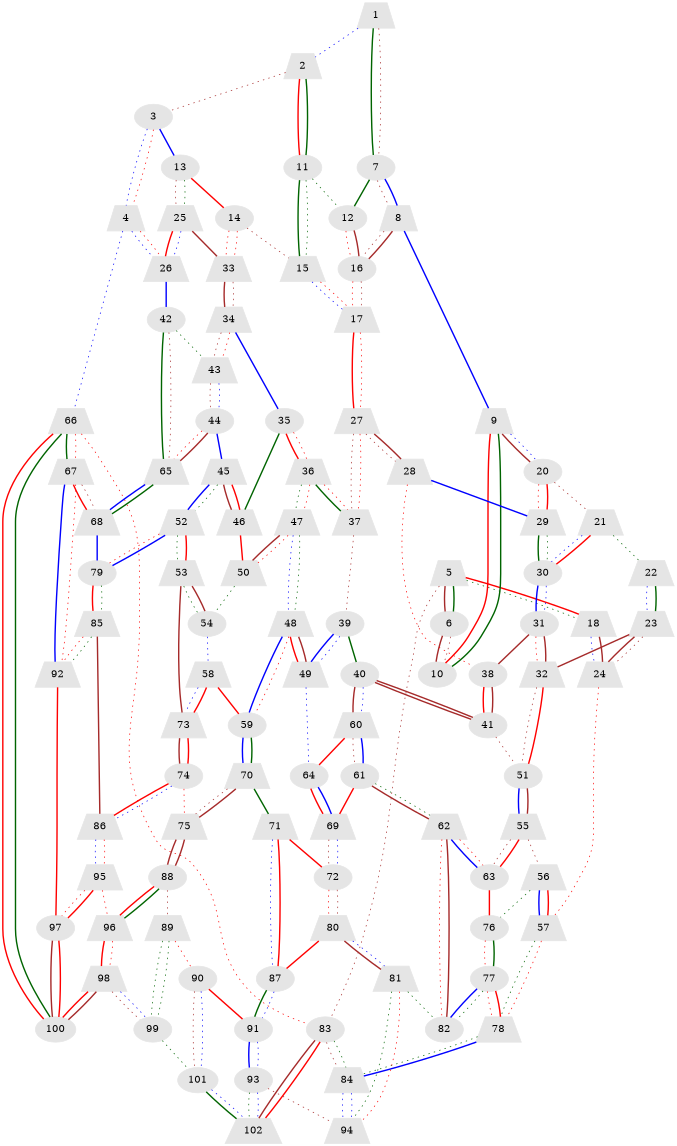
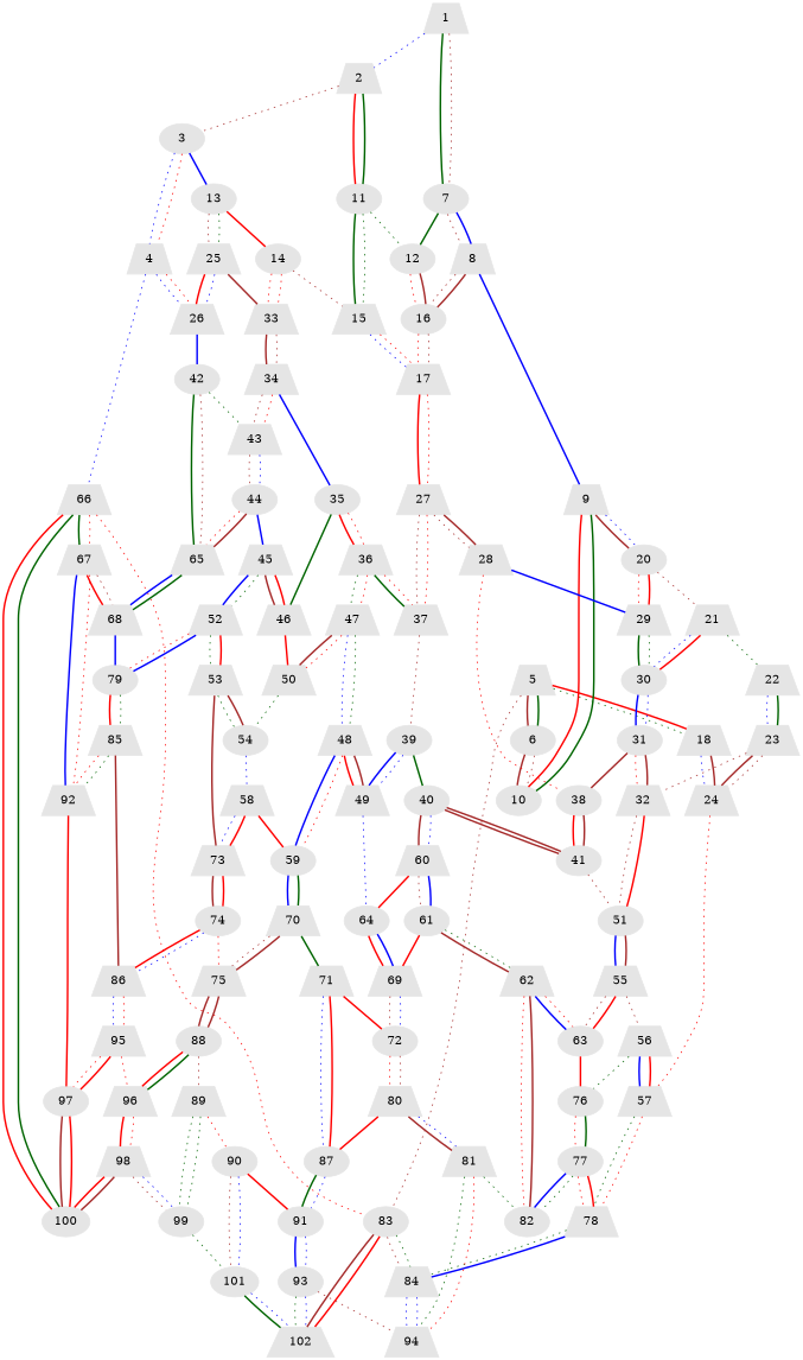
  graph {
    node [color=gray90 shape=trapezium style=filled]
    edge [color=red style=dotted]
    1
    2
    7 [shape=ellipse]
    3 [shape=ellipse]
    11 [shape=ellipse]
    8
    12 [shape=ellipse]
    4
    13 [shape=ellipse]
    15
    26
    66
    14 [shape=ellipse]
    25
    6 [shape=ellipse]
    5
    18
    83 [shape=ellipse]
    42 [shape=ellipse]
    67
    100 [shape=ellipse]
    10 [shape=ellipse]
    24
    84
    102
    9
    16 [shape=ellipse]
    20 [shape=ellipse]
    17
    21
    29
    33
    34
    27
    28
    37
    57
    22
    23
    30 [shape=ellipse]
    31 [shape=ellipse]
    32
    51 [shape=ellipse]
    78
    43
    65
    38 [shape=ellipse]
    39 [shape=ellipse]
    41 [shape=ellipse]
    55
    35 [shape=ellipse]
    36
    46
    44 [shape=ellipse]
    47
    50
    48
    40 [shape=ellipse]
    49
    60
    64 [shape=ellipse]
    61 [shape=ellipse]
    68
    45
    52
    53
    79 [shape=ellipse]
    54 [shape=ellipse]
    59 [shape=ellipse]
    70
    69
    58
    56
    63 [shape=ellipse]
    73
    85
    74 [shape=ellipse]
    76 [shape=ellipse]
    77 [shape=ellipse]
    71
    75
    62
    82 [shape=ellipse]
    72 [shape=ellipse]
    92
    97 [shape=ellipse]
    80
    87 [shape=ellipse]
    88 [shape=ellipse]
    91 [shape=ellipse]
    81
    86
    95
    89
    96
    94
    93 [shape=ellipse]
    90 [shape=ellipse]
    99 [shape=ellipse]
    98
    101 [shape=ellipse]
    1 -- 2 [color=blue]
    1 -- 7 [color=darkgreen style=bold]
    1 -- 7 [color=brown]
    2 -- 3 [color=brown]
    2 -- 11 [style=bold]
    2 -- 11 [color=darkgreen style=bold]
    7 -- 8 [color=brown]
    7 -- 8 [color=blue style=bold]
    7 -- 12 [color=darkgreen style=bold]
    3 -- 4 [color=blue]
    3 -- 4
    3 -- 13 [color=blue style=bold]
    11 -- 12 [color=darkgreen]
    11 -- 15 [color=darkgreen style=bold]
    11 -- 15 [color=darkgreen]
    8 -- 9 [color=blue style=bold]
    8 -- 16 [color=brown]
    8 -- 16 [color=brown style=bold]
    12 -- 16
    12 -- 16 [color=brown style=bold]
    4 -- 26 [color=blue]
    4 -- 26
    4 -- 66 [color=blue]
    13 -- 14 [style=bold]
    13 -- 25 [color=brown]
    13 -- 25 [color=darkgreen]
    15 -- 17 [color=blue]
    15 -- 17
    26 -- 42 [color=blue style=bold]
    66 -- 83
    66 -- 67 [color=darkgreen style=bold]
    66 -- 67
    66 -- 100 [style=bold]
    66 -- 100 [color=darkgreen style=bold]
    14 -- 15 [color=brown]
    14 -- 33
    14 -- 33
    25 -- 26 [style=bold]
    25 -- 26 [color=blue]
    25 -- 33 [color=brown style=bold]
    6 -- 10 [color=brown style=bold]
    6 -- 10 [color=brown]
    5 -- 6 [color=brown style=bold]
    5 -- 6 [color=darkgreen style=bold]
    5 -- 18 [color=darkgreen]
    5 -- 18 [style=bold]
    5 -- 83 [color=brown]
    18 -- 24 [color=blue]
    18 -- 24 [color=brown style=bold]
    83 -- 84 [color=brown]
    83 -- 84 [color=darkgreen]
    83 -- 102 [color=brown style=bold]
    83 -- 102 [style=bold]
    42 -- 43 [color=darkgreen]
    42 -- 65 [color=darkgreen style=bold]
    42 -- 65 [color=brown]
    67 -- 68 [style=bold]
    67 -- 68 [color=brown]
    67 -- 92 [color=blue style=bold]
    67 -- 92
    24 -- 57
    84 -- 94 [color=blue]
    84 -- 94 [color=blue]
    9 -- 10 [style=bold]
    9 -- 10 [color=darkgreen style=bold]
    9 -- 20 [color=brown style=bold]
    9 -- 20 [color=blue]
    16 -- 17
    16 -- 17 [color=brown]
    20 -- 21 [color=brown]
    20 -- 29
    20 -- 29 [style=bold]
    17 -- 27 [style=bold]
    17 -- 27
    21 -- 22 [color=darkgreen]
    21 -- 30 [color=blue]
    21 -- 30 [style=bold]
    29 -- 30 [color=darkgreen style=bold]
    29 -- 30 [color=darkgreen]
    33 -- 34 [color=brown style=bold]
    33 -- 34 [color=brown]
    34 -- 43 [color=brown]
    34 -- 43
    34 -- 35 [color=blue style=bold]
    27 -- 28 [color=brown]
    27 -- 28 [color=brown style=bold]
    27 -- 37 [color=brown]
    27 -- 37
    28 -- 29 [color=blue style=bold]
    28 -- 38
    37 -- 39 [color=brown]
    57 -- 78 [color=darkgreen]
    57 -- 78
    22 -- 23 [color=blue]
    22 -- 23 [color=darkgreen style=bold]
    23 -- 24 [color=brown style=bold]
    23 -- 24 [color=brown]
-   23 -- 32 [color=brown style=bold]
+   23 -- 32 [color=brown]
    30 -- 31 [color=blue style=bold]
    30 -- 31 [color=blue]
    31 -- 32
    31 -- 32 [color=brown style=bold]
    31 -- 38 [color=brown style=bold]
    32 -- 51 [color=brown]
    32 -- 51 [style=bold]
    51 -- 55 [color=blue style=bold]
    51 -- 55 [color=brown style=bold]
    78 -- 84 [color=darkgreen]
    78 -- 84 [color=blue style=bold]
    43 -- 44 [color=brown]
    43 -- 44 [color=blue]
    65 -- 68 [color=blue style=bold]
    65 -- 68 [color=darkgreen style=bold]
    38 -- 41 [style=bold]
    38 -- 41 [color=brown style=bold]
    39 -- 40 [color=darkgreen style=bold]
    39 -- 49 [color=blue style=bold]
    39 -- 49 [color=blue]
    41 -- 51 [color=brown]
    55 -- 56 [color=brown]
    55 -- 63 [color=brown]
    55 -- 63 [style=bold]
    35 -- 36 [style=bold]
    35 -- 36
    35 -- 46 [color=darkgreen style=bold]
    36 -- 37 [color=darkgreen style=bold]
    36 -- 37
    36 -- 47 [color=darkgreen]
    36 -- 47
    46 -- 50 [style=bold]
    44 -- 65
    44 -- 65 [color=brown style=bold]
    44 -- 45 [color=blue style=bold]
    47 -- 50 [color=brown style=bold]
    47 -- 50
    47 -- 48 [color=blue]
    47 -- 48 [color=darkgreen]
    50 -- 54 [color=darkgreen]
    48 -- 49 [style=bold]
    48 -- 49 [color=brown style=bold]
    48 -- 59 [color=blue style=bold]
    48 -- 59
    40 -- 41 [color=brown style=bold]
    40 -- 41 [color=brown style=bold]
    40 -- 60 [color=brown style=bold]
    40 -- 60 [color=blue]
    49 -- 64 [color=blue]
    60 -- 64 [style=bold]
    60 -- 61 [color=brown]
    60 -- 61 [color=blue style=bold]
    64 -- 69 [style=bold]
    64 -- 69 [color=blue style=bold]
    61 -- 69 [style=bold]
    61 -- 62 [color=brown style=bold]
    61 -- 62 [color=darkgreen]
    68 -- 79 [color=blue style=bold]
    45 -- 46 [color=brown style=bold]
    45 -- 46 [style=bold]
    45 -- 52 [color=blue style=bold]
    45 -- 52 [color=darkgreen]
    52 -- 53 [color=darkgreen]
    52 -- 53 [style=bold]
    52 -- 79
    52 -- 79 [color=blue style=bold]
    53 -- 54 [color=darkgreen]
    53 -- 54 [color=brown style=bold]
    53 -- 73 [color=brown style=bold]
    79 -- 85 [style=bold]
    79 -- 85 [color=darkgreen]
    54 -- 58 [color=blue]
    59 -- 70 [color=blue style=bold]
    59 -- 70 [color=darkgreen style=bold]
    70 -- 71 [color=darkgreen style=bold]
    70 -- 75 [color=brown]
    70 -- 75 [color=brown style=bold]
    69 -- 72 [color=brown]
    69 -- 72 [color=blue]
    58 -- 59 [style=bold]
    58 -- 73 [color=blue]
    58 -- 73 [style=bold]
    56 -- 57 [color=blue style=bold]
    56 -- 57 [style=bold]
    56 -- 76 [color=darkgreen]
    63 -- 76 [style=bold]
    73 -- 74 [color=brown style=bold]
    73 -- 74 [style=bold]
    85 -- 92
    85 -- 92 [color=darkgreen]
    85 -- 86 [color=brown style=bold]
    74 -- 75
    74 -- 86 [style=bold]
    74 -- 86 [color=blue]
    76 -- 77
    76 -- 77 [color=darkgreen style=bold]
    77 -- 78
    77 -- 78 [style=bold]
    77 -- 82 [color=blue style=bold]
    77 -- 82 [color=darkgreen]
    71 -- 72 [style=bold]
    71 -- 87 [color=blue]
    71 -- 87 [style=bold]
    75 -- 88 [color=brown style=bold]
    75 -- 88 [color=brown style=bold]
    62 -- 63 [color=blue style=bold]
    62 -- 63
    62 -- 82
    62 -- 82 [color=brown style=bold]
    72 -- 80
    72 -- 80 [color=brown]
    92 -- 97 [style=bold]
    97 -- 100 [color=brown style=bold]
    97 -- 100 [style=bold]
    80 -- 87 [style=bold]
    80 -- 81 [color=brown style=bold]
    80 -- 81 [color=blue]
    87 -- 91 [color=darkgreen style=bold]
    87 -- 91 [color=blue]
    88 -- 89 [color=brown]
    88 -- 96 [style=bold]
    88 -- 96 [color=darkgreen style=bold]
    91 -- 93 [color=blue style=bold]
    91 -- 93 [color=blue]
    81 -- 82 [color=darkgreen]
    81 -- 94 [color=darkgreen]
    81 -- 94
    86 -- 95 [color=blue]
    86 -- 95
    95 -- 97
    95 -- 97 [style=bold]
    95 -- 96
    89 -- 90
    89 -- 99 [color=darkgreen]
    89 -- 99 [color=darkgreen]
    96 -- 98 [style=bold]
    96 -- 98
    93 -- 102 [color=darkgreen]
    93 -- 102 [color=blue]
    93 -- 94 [color=brown]
    90 -- 91 [style=bold]
    90 -- 101 [color=brown]
    90 -- 101 [color=blue]
    99 -- 101 [color=darkgreen]
    98 -- 100 [style=bold]
    98 -- 100 [color=brown style=bold]
    98 -- 99 [color=brown]
    98 -- 99 [color=blue]
    101 -- 102 [color=darkgreen style=bold]
    101 -- 102 [color=blue]
  }
